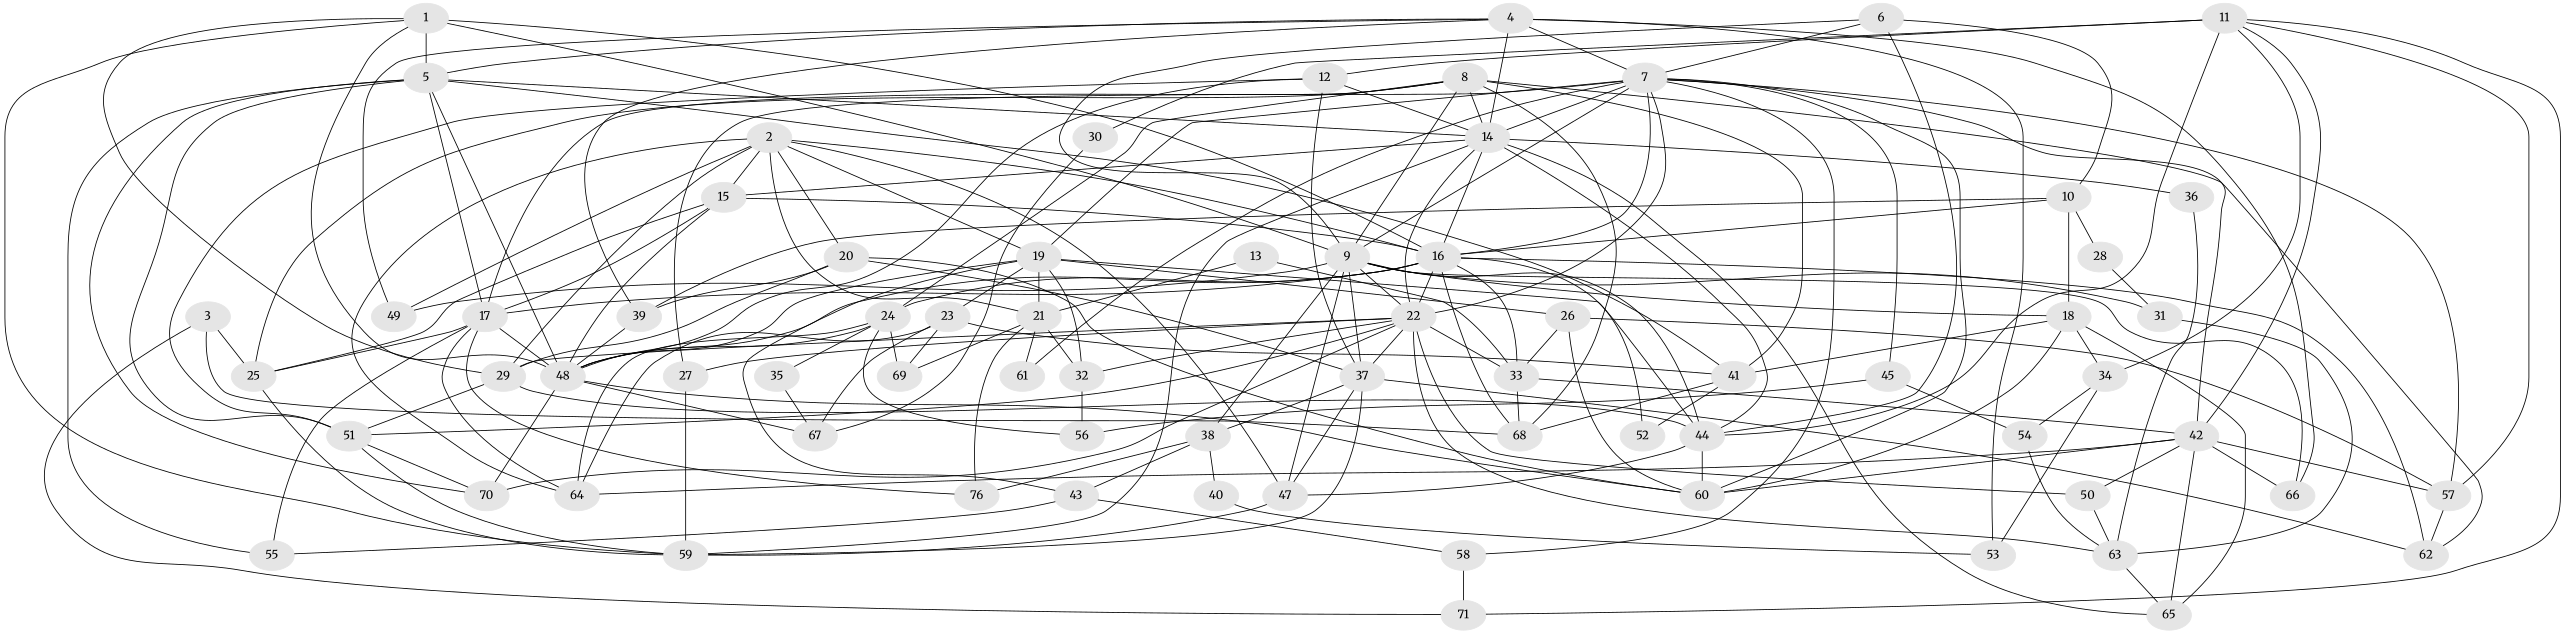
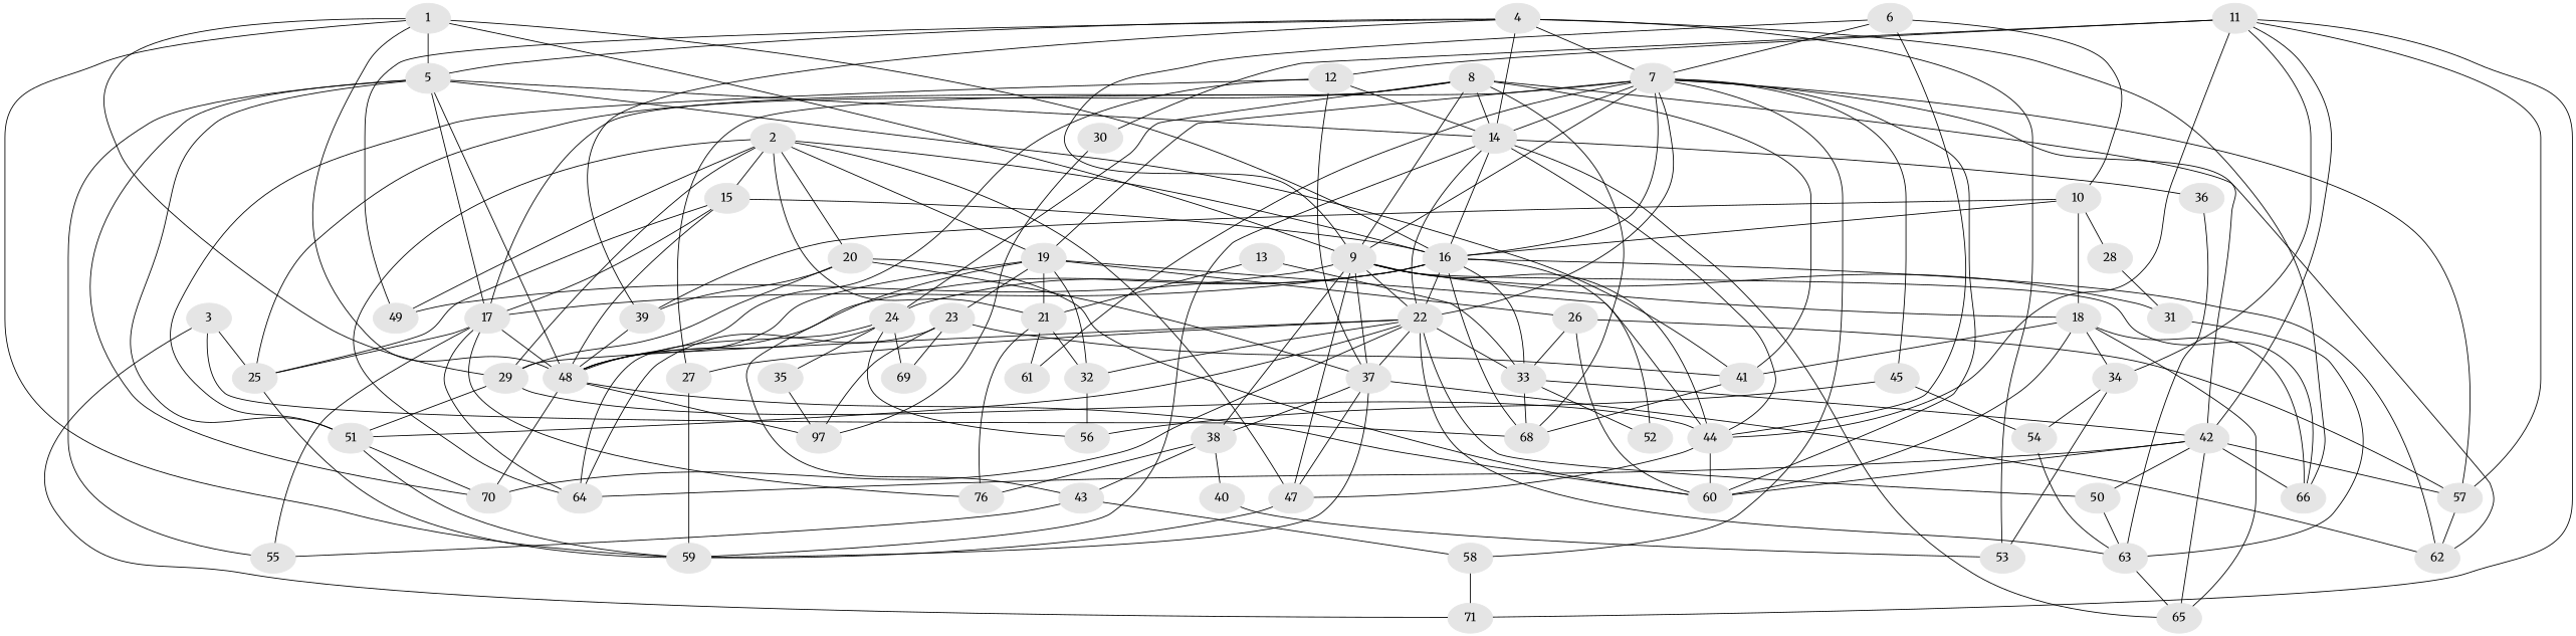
  graph {
    fontname=Merriweather
    node [color=gray90 fontname=Merriweather style=filled]
    edge [fontname=Merriweather weight=1.0]
    1
    5
    9
    16
    29
    48
    59
    14
    17
    41
    51
    55
    70
    47
    49
    66
    44
    22
    18
    31
    37
    38
    68
    24
    62
    33
    52
    60
-   67
+   67 [label=97]
    2
    15
    19
    20
    21
    64
    25
    23
    26
    32
    43
    39
    61
    n43 [label=76]
    69
    3
    71
    4
    7
    53
    27
    42
    45
    57
    58
    36
    65
    6
    10
    28
    50
    63
    56
    54
    8
    35
    34
    40
    11
    12
    30
    13
    1 -- 5 [weight=2.0]
    1 -- 9
    1 -- 16
    1 -- 29
    1 -- 48
    1 -- 59
    5 -- 48
    5 -- 14
    5 -- 17
    5 -- 41
    5 -- 51
    5 -- 55
    5 -- 70
    9 -- 47
    9 -- 49
    9 -- 66
    9 -- 44
    9 -- 22
    9 -- 18
    9 -- 31
    9 -- 37
    9 -- 38
    16 -- 48
    16 -- 17
    16 -- 22 [weight=5.0]
    16 -- 68
    16 -- 24
    16 -- 62
    16 -- 33
    16 -- 52
    29 -- 51
    29 -- 44
    48 -- 70
    48 -- 60
    48 -- 67
    14 -- 16
    14 -- 59
    14 -- 44
    14 -- 22
-   14 -- 15
    14 -- 36
    14 -- 65
    17 -- 48
    17 -- 55
    17 -- 64
    17 -- 25
    17 -- n43
    41 -- 68
    51 -- 59
    51 -- 70
    47 -- 59
    44 -- 47
    44 -- 60
    22 -- 29
    22 -- 51
    22 -- 70
    22 -- 37
    22 -- 33
    22 -- 32 [weight=2.0]
    22 -- 27
    22 -- 50
    22 -- 63
    18 -- 41
+   18 -- 66
    18 -- 60
    18 -- 65
    18 -- 34
    31 -- 63
    37 -- 59
    37 -- 47
    37 -- 38
    37 -- 62
    38 -- 43
    38 -- n43
    38 -- 40
    24 -- 48
    24 -- 64
    24 -- 69 [weight=2.0]
    24 -- 56
    24 -- 35
    33 -- 68
-   41 -- 52
+   33 -- 52
    33 -- 42
    2 -- 16
    2 -- 29
    2 -- 47
    2 -- 49
    2 -- 15
    2 -- 19
    2 -- 20
    2 -- 21
    2 -- 64
    15 -- 16
    15 -- 48
    15 -- 17
    15 -- 25 [weight=2.0]
    19 -- 48
    19 -- 44
    19 -- 21
    19 -- 23
    19 -- 26
    19 -- 32
    19 -- 43
    20 -- 29
    20 -- 37
    20 -- 60
    20 -- 39
    21 -- 32 [weight=2.0]
    21 -- 61
    21 -- n43 [weight=2.0]
-   21 -- 69
    25 -- 59
    23 -- 41
    23 -- 67
    23 -- 64
    23 -- 69
    26 -- 33
    26 -- 60
    26 -- 57
    32 -- 56
    43 -- 55
    43 -- 58
    39 -- 48
    3 -- 68
    3 -- 25
    3 -- 71
    4 -- 5
    4 -- 14
    4 -- 49
    4 -- 66
    4 -- 39
    4 -- 7
    4 -- 53
    7 -- 9
    7 -- 16
    7 -- 14 [weight=3.0]
    7 -- 22
    7 -- 60
    7 -- 19
    7 -- 61
    7 -- 27
    7 -- 42
    7 -- 45
    7 -- 57
    7 -- 58
    27 -- 59
    42 -- 66
    42 -- 60
    42 -- 64
    42 -- 57 [weight=2.0]
    42 -- 65
    42 -- 50
    45 -- 56
    45 -- 54
    57 -- 62
    58 -- 71
    36 -- 63
    6 -- 9
    6 -- 44
    6 -- 7
    6 -- 10
    10 -- 16
    10 -- 18
    10 -- 39
    10 -- 28
    28 -- 31
    50 -- 63
    63 -- 65
    54 -- 63
    8 -- 9
    8 -- 14 [weight=2.0]
    8 -- 17
    8 -- 41
    8 -- 68
    8 -- 24
    8 -- 62
    8 -- 25
    35 -- 67
    34 -- 53
    34 -- 54
    40 -- 53
    11 -- 44
    11 -- 71
    11 -- 42
    11 -- 57 [weight=2.0]
    11 -- 34
    11 -- 12 [weight=3.0]
    11 -- 30
    12 -- 48 [weight=2.0]
    12 -- 14
    12 -- 51
    12 -- 37
    30 -- 67
    13 -- 33
    13 -- 21
  }
